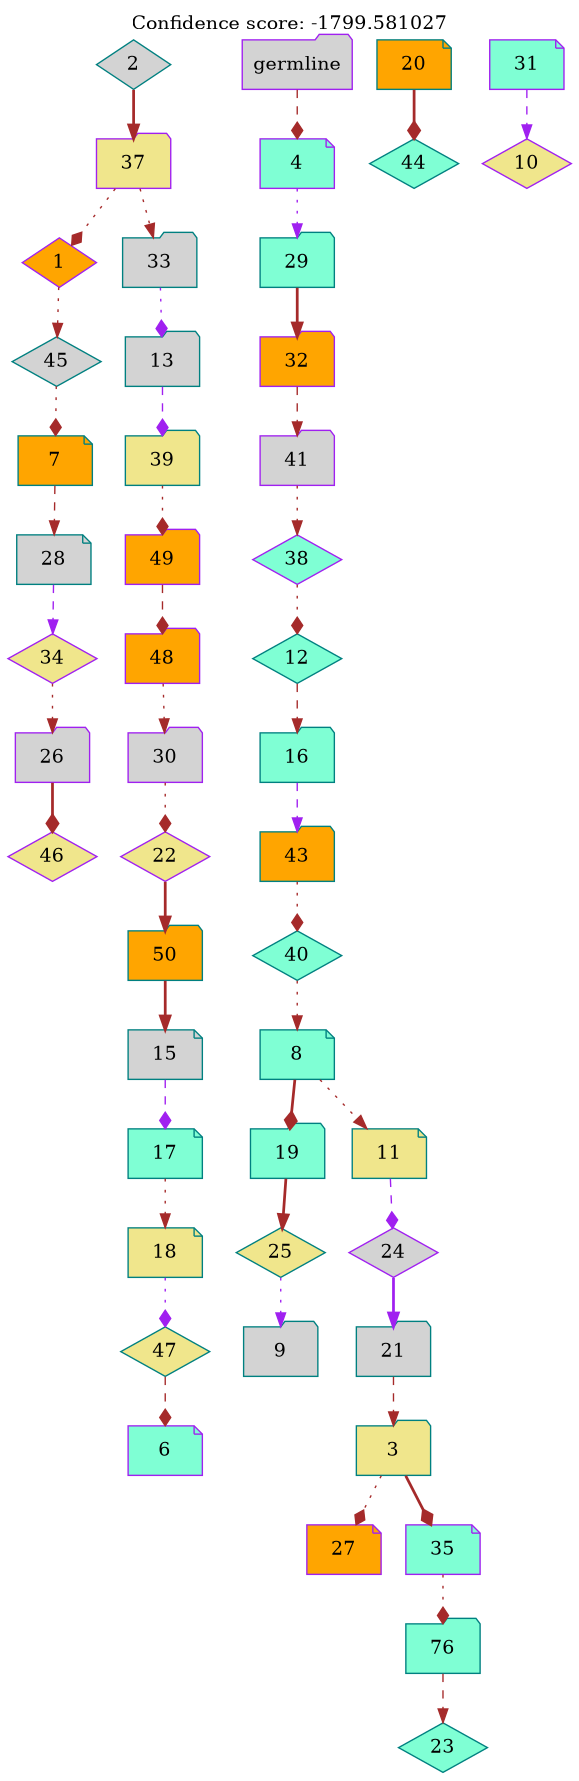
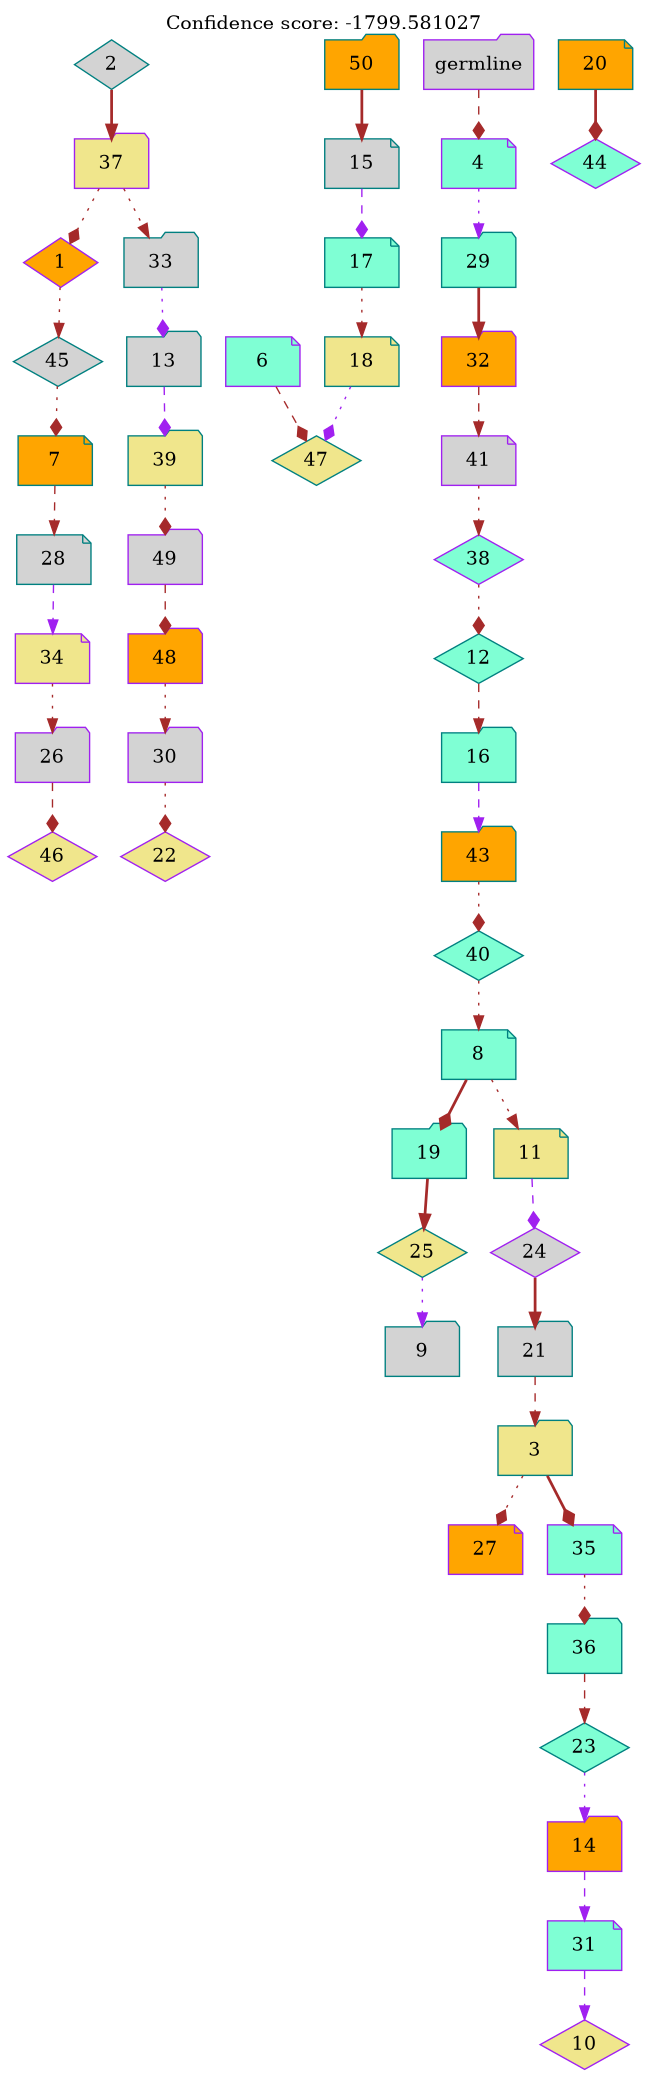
  digraph {
    label="Confidence score: -1799.581027"
    labelloc=t
    node [color=teal fillcolor=aquamarine shape=folder style=filled]
    edge [arrowhead=normal color=brown style=dotted]
    n1 [color=purple fillcolor=lightgrey label=26]
    n2 [color=purple fillcolor=khaki label=46 shape=diamond]
-   n3 [color=purple fillcolor=khaki label=34 shape=diamond]
+   n3 [color=purple fillcolor=khaki label=34 shape=note]
    n4 [fillcolor=lightgrey label=28 shape=note]
    n5 [fillcolor=orange label=7 shape=note]
    n6 [fillcolor=lightgrey label=45 shape=diamond]
    n7 [color=purple fillcolor=orange label=1 shape=diamond]
    n8 [fillcolor=khaki label=47 shape=diamond]
    n9 [color=purple label=6 shape=note]
    n10 [fillcolor=khaki label=18 shape=note]
    n11 [label=17 shape=note]
    n12 [fillcolor=lightgrey label=15 shape=note]
    n13 [fillcolor=orange label=50]
    n14 [color=purple fillcolor=khaki label=22 shape=diamond]
    n15 [color=purple fillcolor=lightgrey label=30]
    n16 [color=purple fillcolor=orange label=48]
-   n17 [color=purple fillcolor=orange label=49]
+   n17 [color=purple fillcolor=lightgrey label=49]
    n18 [fillcolor=khaki label=39]
    n19 [fillcolor=lightgrey label=13]
    n20 [fillcolor=lightgrey label=33]
    n21 [color=purple fillcolor=khaki label=37]
    n22 [fillcolor=lightgrey label=2 shape=diamond]
    n23 [fillcolor=lightgrey label=9]
    n24 [fillcolor=khaki label=25 shape=diamond]
    n25 [label=19]
    n26 [fillcolor=orange label=20 shape=note]
-   n27 [label=44 shape=diamond]
+   n27 [color=purple label=44 shape=diamond]
    n28 [color=purple fillcolor=orange label=27 shape=note]
    n29 [color=purple label=31 shape=note]
    n30 [color=purple fillcolor=khaki label=10 shape=diamond]
+   n31 [color=purple fillcolor=orange label=14]
    n32 [label=23 shape=diamond]
-   n33 [label=76]
+   n33 [label=36]
    n34 [color=purple label=35 shape=note]
    n35 [fillcolor=khaki label=3]
    n36 [fillcolor=lightgrey label=21]
    n37 [color=purple fillcolor=lightgrey label=24 shape=diamond]
    n38 [fillcolor=khaki label=11 shape=note]
    n39 [label=8 shape=note]
    n40 [label=40 shape=diamond]
    n41 [fillcolor=orange label=43]
    n42 [label=16]
    n43 [label=12 shape=diamond]
    n44 [color=purple label=38 shape=diamond]
-   n45 [color=purple fillcolor=lightgrey label=41]
+   n45 [color=purple fillcolor=lightgrey label=41 shape=note]
    n46 [color=purple fillcolor=orange label=32]
    n47 [label=29]
    n48 [color=purple label=4 shape=note]
    n49 [color=purple fillcolor=lightgrey label=germline]
-   n1 -> n2 [arrowhead=diamond style=bold]
+   n1 -> n2 [arrowhead=diamond style=dashed]
    n3 -> n1
    n4 -> n3 [color=purple style=dashed]
    n5 -> n4 [style=dashed]
    n6 -> n5 [arrowhead=diamond]
    n7 -> n6
-   n8 -> n9 [arrowhead=diamond style=dashed]
+   n9 -> n8 [arrowhead=diamond style=dashed]
    n10 -> n8 [arrowhead=diamond color=purple]
    n11 -> n10
    n12 -> n11 [arrowhead=diamond color=purple style=dashed]
    n13 -> n12 [style=bold]
-   n14 -> n13 [style=bold]
    n15 -> n14 [arrowhead=diamond]
    n16 -> n15
    n17 -> n16 [arrowhead=diamond style=dashed]
    n18 -> n17 [arrowhead=diamond]
    n19 -> n18 [arrowhead=diamond color=purple style=dashed]
    n20 -> n19 [arrowhead=diamond color=purple]
    n21 -> n7 [arrowhead=diamond]
    n21 -> n20
    n22 -> n21 [style=bold]
    n24 -> n23 [color=purple]
    n25 -> n24 [style=bold]
    n26 -> n27 [arrowhead=diamond style=bold]
    n29 -> n30 [color=purple style=dashed]
+   n31 -> n29 [color=purple style=dashed]
+   n32 -> n31 [color=purple]
    n33 -> n32 [style=dashed]
    n34 -> n33 [arrowhead=diamond]
    n35 -> n28 [arrowhead=diamond]
    n35 -> n34 [arrowhead=diamond style=bold]
    n36 -> n35 [style=dashed]
-   n37 -> n36 [color=purple style=bold]
+   n37 -> n36 [style=bold]
    n38 -> n37 [arrowhead=diamond color=purple style=dashed]
    n39 -> n25 [arrowhead=diamond style=bold]
    n39 -> n38
    n40 -> n39
    n41 -> n40 [arrowhead=diamond]
    n42 -> n41 [color=purple style=dashed]
    n43 -> n42 [style=dashed]
    n44 -> n43 [arrowhead=diamond]
    n45 -> n44
    n46 -> n45 [style=dashed]
    n47 -> n46 [style=bold]
    n48 -> n47 [color=purple]
    n49 -> n48 [arrowhead=diamond style=dashed]
  }
